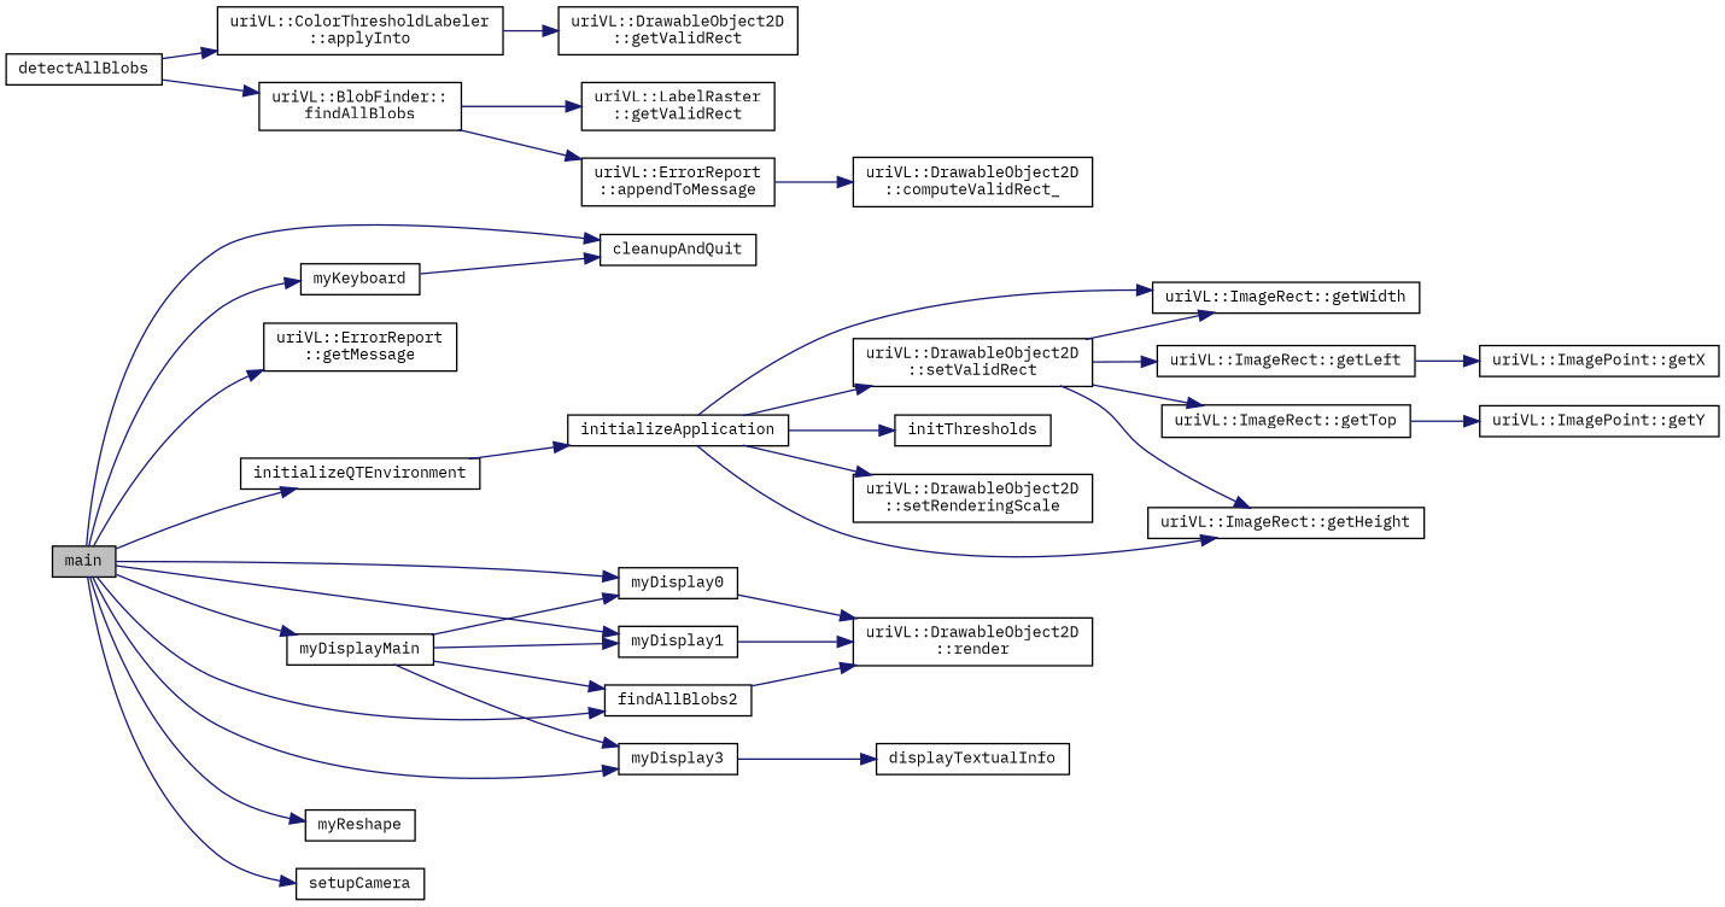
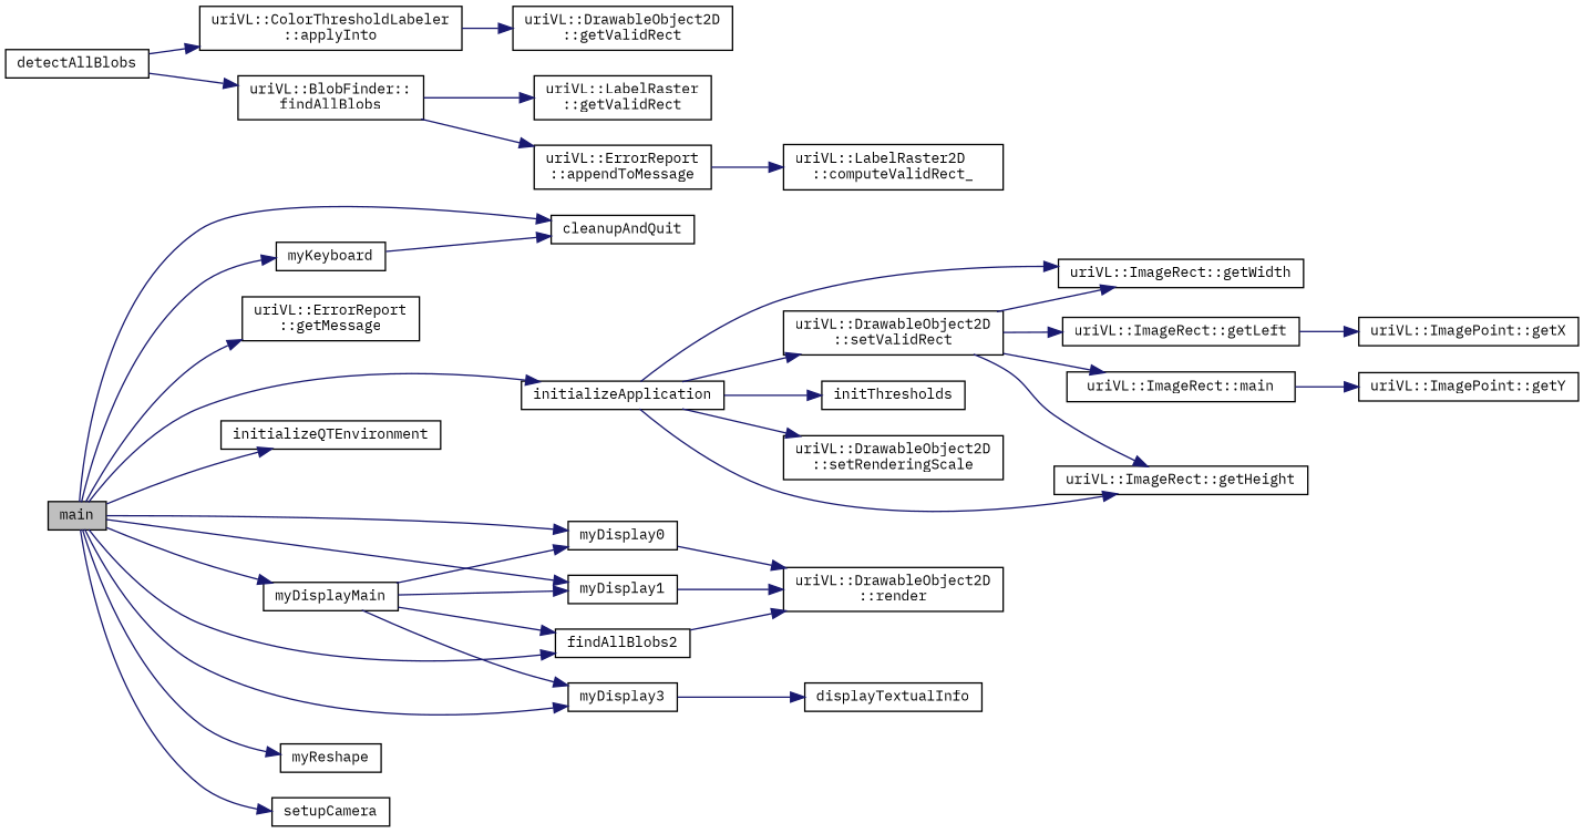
  digraph {
    fontname="IBM Plex Mono"
    rankdir=LR
    node [color=black fillcolor=white fontname="IBM Plex Mono" fontsize=10 shape=record style=filled]
    edge [color=midnightblue fontname="IBM Plex Mono" fontsize=10 labelfontname=Helvetica labelfontsize=10 style=solid]
    n1 [fillcolor=grey75 fontcolor=black height=0.2 label=main width=0.4]
    n2 [height=0.2 label=cleanupAndQuit width=0.4]
    n3 [height=0.2 label="uriVL::ErrorReport\l::getMessage" width=0.4]
    n4 [height=0.2 label=initializeApplication width=0.4]
    n5 [height=0.2 label=initializeQTEnvironment width=0.4]
    n6 [height=0.2 label=myDisplay0 width=0.4]
    n7 [height=0.2 label=myDisplay1 width=0.4]
    n8 [height=0.2 label=findAllBlobs2 width=0.4]
    n9 [height=0.2 label=myDisplay3 width=0.4]
    n10 [height=0.2 label=myDisplayMain width=0.4]
    n11 [height=0.2 label=myKeyboard width=0.4]
    n12 [height=0.2 label=myReshape width=0.4]
    n13 [height=0.2 label=setupCamera width=0.4]
    n14 [height=0.2 label="uriVL::ImageRect::getHeight" width=0.4]
    n15 [height=0.2 label="uriVL::ImageRect::getWidth" width=0.4]
    n16 [height=0.2 label=initThresholds width=0.4]
    n17 [height=0.2 label="uriVL::DrawableObject2D\l::setRenderingScale" width=0.4]
    n18 [height=0.2 label="uriVL::DrawableObject2D\l::setValidRect" width=0.4]
    n19 [height=0.2 label="uriVL::DrawableObject2D\l::render" width=0.4]
    n20 [height=0.2 label=displayTextualInfo width=0.4]
    n21 [height=0.2 label="uriVL::ImageRect::getLeft" width=0.4]
-   n22 [height=0.2 label="uriVL::ImageRect::getTop" width=0.4]
+   n22 [height=0.2 label="uriVL::ImageRect::main" width=0.4]
    n23 [height=0.2 label="uriVL::ImagePoint::getX" width=0.4]
    n24 [height=0.2 label="uriVL::ImagePoint::getY" width=0.4]
    n25 [height=0.2 label="uriVL::ColorThresholdLabeler\l::applyInto" width=0.4]
    n26 [height=0.2 label="uriVL::DrawableObject2D\l::getValidRect" width=0.4]
    n27 [height=0.2 label=detectAllBlobs width=0.4]
    n28 [height=0.2 label="uriVL::BlobFinder::\lfindAllBlobs" width=0.4]
-   n29 [height=0.2 label="uriVL::DrawableObject2D\l::computeValidRect_" width=0.4]
+   n29 [height=0.2 label="uriVL::LabelRaster2D\l::computeValidRect_" width=0.4]
    n30 [height=0.2 label="uriVL::LabelRaster\l::getValidRect" width=0.4]
    n31 [height=0.2 label="uriVL::ErrorReport\l::appendToMessage" width=0.4]
    n1 -> n2
    n1 -> n3
-   n5 -> n4
+   n1 -> n4
    n1 -> n5
    n1 -> n6
    n1 -> n7
    n1 -> n8
    n1 -> n9
    n1 -> n10
    n1 -> n11
    n1 -> n12
    n1 -> n13
    n4 -> n14
    n4 -> n15
    n4 -> n16
    n4 -> n17
    n4 -> n18
    n6 -> n19
    n7 -> n19
    n8 -> n19
    n9 -> n20
    n10 -> n6
    n10 -> n7
    n10 -> n8
    n10 -> n9
    n11 -> n2
    n18 -> n14
    n18 -> n15
    n18 -> n21
    n18 -> n22
    n21 -> n23
    n22 -> n24
    n25 -> n26
    n27 -> n25
    n27 -> n28
    n28 -> n30
    n28 -> n31
    n31 -> n29
  }
